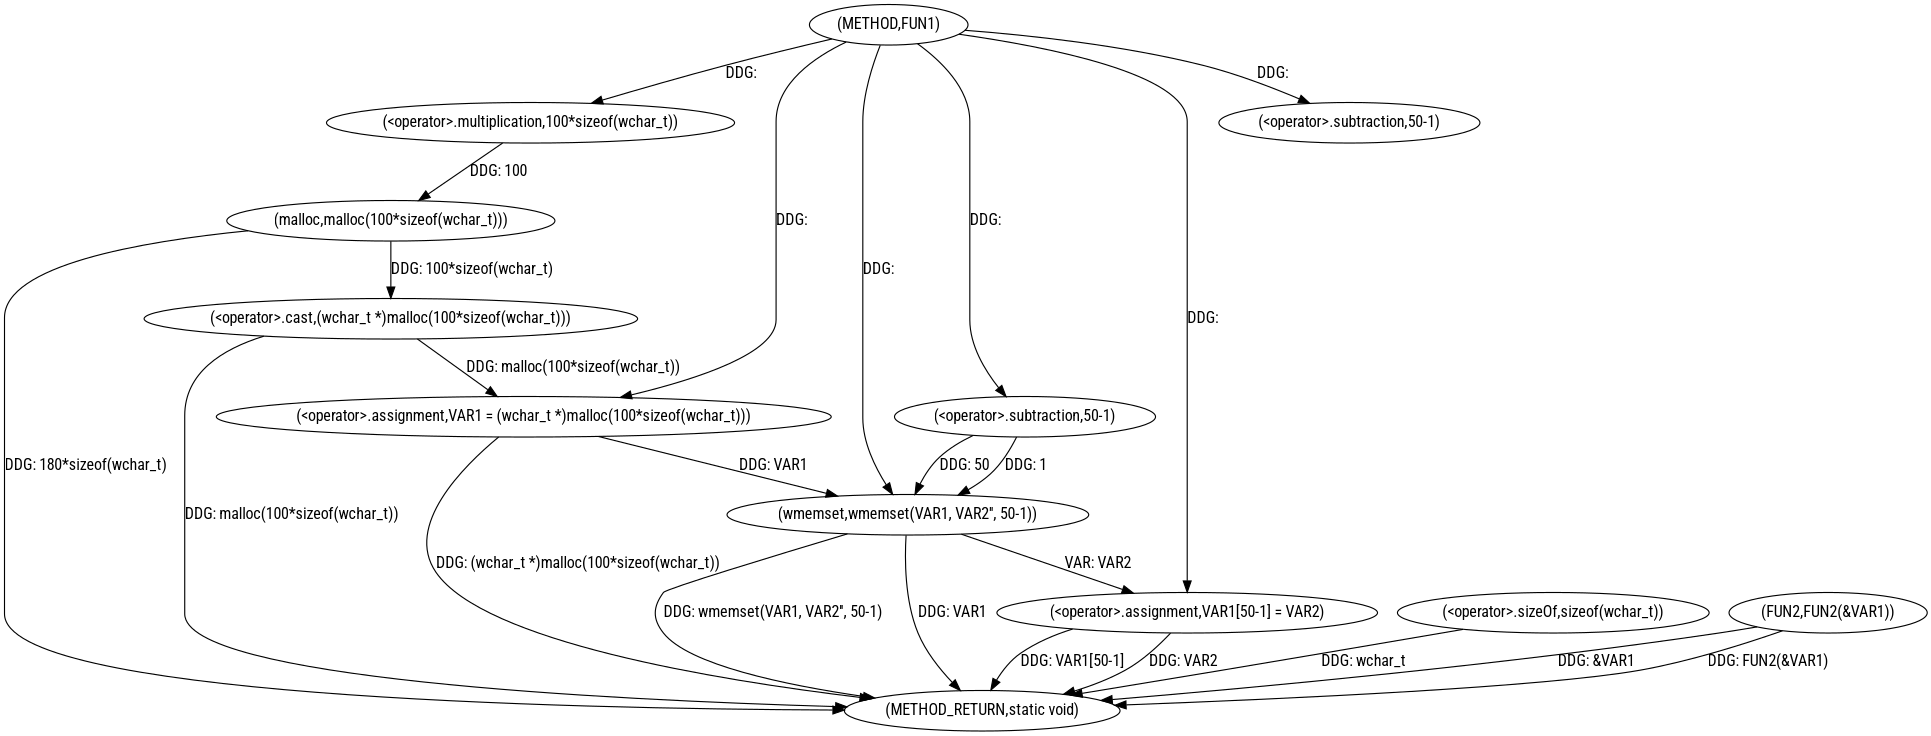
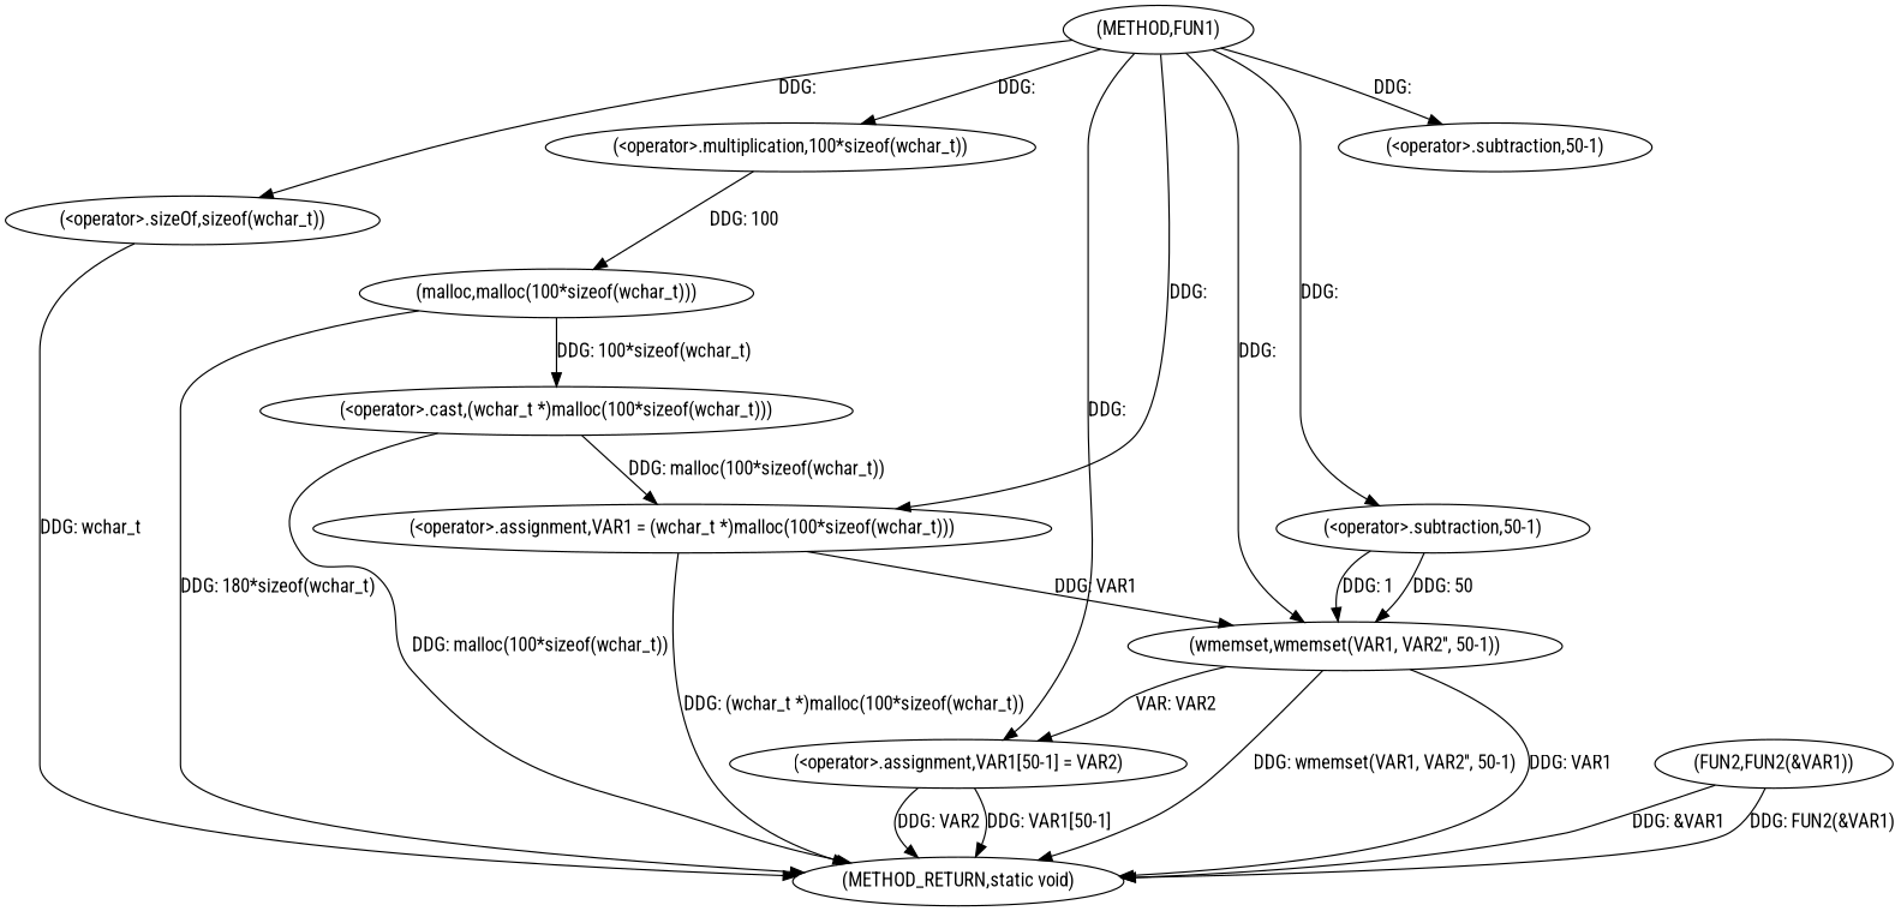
  digraph {
    fontname="Roboto Condensed"
    node [fontname="Roboto Condensed"]
    edge [fontname="Roboto Condensed"]
    n1 [label="(METHOD,FUN1)"]
    n2 [label="(<operator>.assignment,VAR1 = (wchar_t *)malloc(100*sizeof(wchar_t)))"]
    n3 [label="(<operator>.multiplication,100*sizeof(wchar_t))"]
    n4 [label="(<operator>.sizeOf,sizeof(wchar_t))"]
    n5 [label="(wmemset,wmemset(VAR1, VAR2'', 50-1))"]
    n6 [label="(<operator>.subtraction,50-1)"]
    n7 [label="(<operator>.assignment,VAR1[50-1] = VAR2)"]
    n8 [label="(<operator>.subtraction,50-1)"]
    n9 [label="(METHOD_RETURN,static void)"]
    n10 [label="(malloc,malloc(100*sizeof(wchar_t)))"]
    n11 [label="(<operator>.cast,(wchar_t *)malloc(100*sizeof(wchar_t)))"]
    n12 [label="(FUN2,FUN2(&VAR1))"]
    n1 -> n2 [label="DDG: "]
    n1 -> n3 [label="DDG: "]
+   n1 -> n4 [label="DDG: "]
    n1 -> n5 [label="DDG: "]
    n1 -> n6 [label="DDG: "]
    n1 -> n7 [label="DDG: "]
    n1 -> n8 [label="DDG: "]
    n2 -> n5 [label="DDG: VAR1"]
    n2 -> n9 [label="DDG: (wchar_t *)malloc(100*sizeof(wchar_t))"]
    n3 -> n10 [label="DDG: 100"]
    n4 -> n9 [label="DDG: wchar_t"]
    n5 -> n7 [label="VAR: VAR2"]
    n5 -> n9 [label="DDG: wmemset(VAR1, VAR2'', 50-1)"]
    n5 -> n9 [label="DDG: VAR1"]
    n6 -> n5 [label="DDG: 50"]
    n6 -> n5 [label="DDG: 1"]
    n7 -> n9 [label="DDG: VAR1[50-1]"]
    n7 -> n9 [label="DDG: VAR2"]
    n10 -> n9 [label="DDG: 180*sizeof(wchar_t)"]
    n10 -> n11 [label="DDG: 100*sizeof(wchar_t)"]
    n11 -> n2 [label="DDG: malloc(100*sizeof(wchar_t))"]
    n11 -> n9 [label="DDG: malloc(100*sizeof(wchar_t))"]
    n12 -> n9 [label="DDG: &VAR1"]
    n12 -> n9 [label="DDG: FUN2(&VAR1)"]
  }
